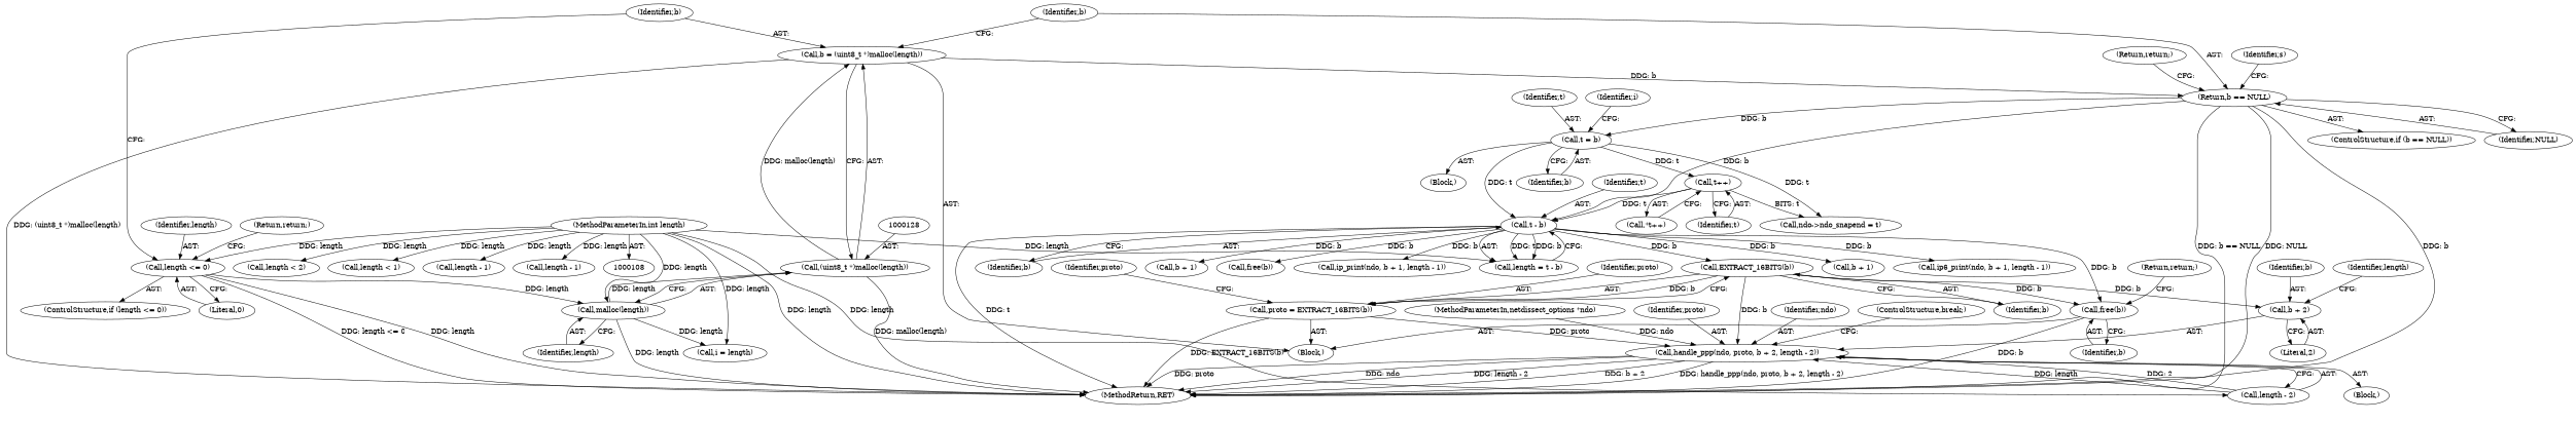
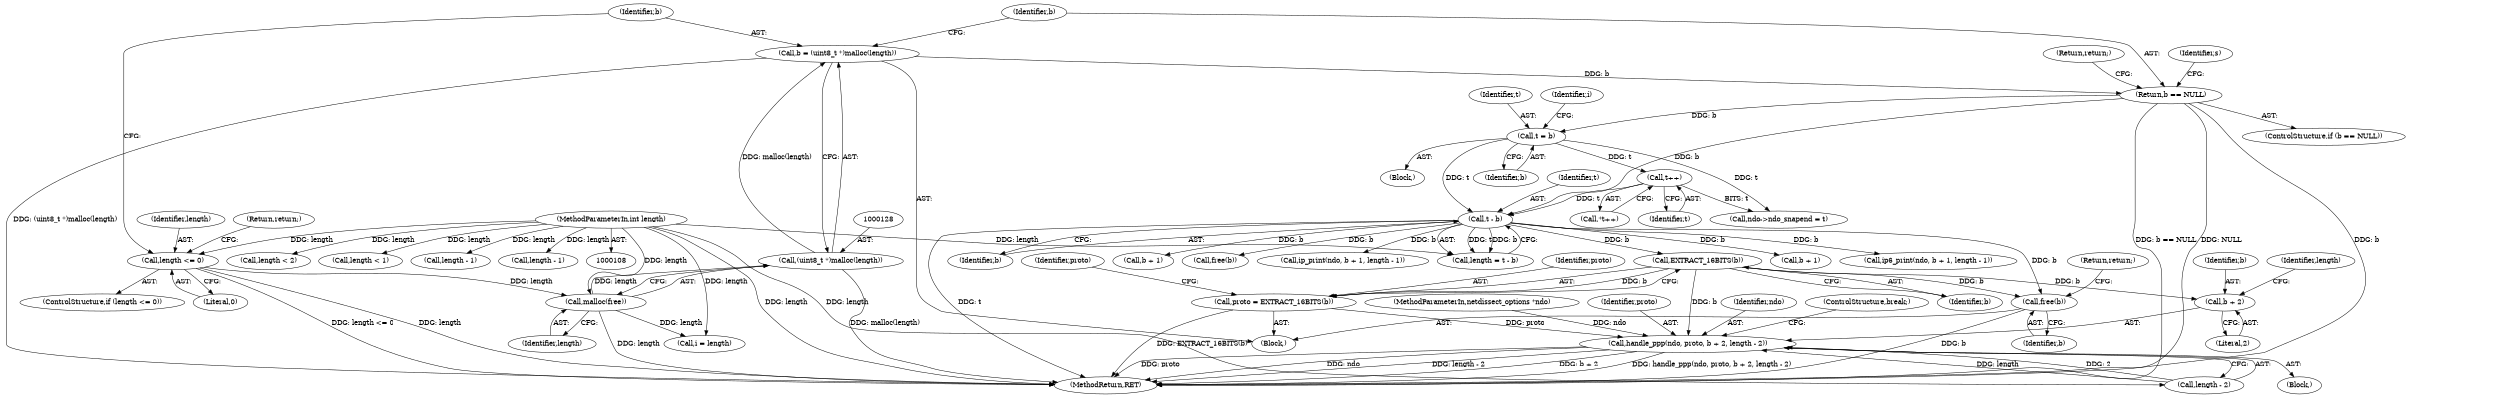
  digraph {
    n1 [label="(Call,EXTRACT_16BITS(b))"]
    n2 [label="(Call,proto = EXTRACT_16BITS(b))"]
    n3 [label="(Call,handle_ppp(ndo, proto, b + 2, length - 2))"]
    n4 [label="(Call,b + 2)"]
    n5 [label="(Call,free(b))"]
    n6 [label="(Identifier,b)"]
    n7 [label="(MethodReturn,RET)"]
    n8 [label="(Block,)"]
    n9 [label="(Call,length - 2)"]
    n10 [label="(Block,)"]
    n11 [label="(Literal,2)"]
    n12 [label="(Identifier,b)"]
    n13 [label="(Call,t - b)"]
    n14 [label="(Call,b + 1)"]
    n15 [label="(Call,length = t - b)"]
    n16 [label="(Call,ip6_print(ndo, b + 1, length - 1))"]
    n17 [label="(Identifier,b)"]
    n18 [label="(Call,b + 1)"]
    n19 [label="(Call,free(b))"]
    n20 [label="(Call,ip_print(ndo, b + 1, length - 1))"]
    n21 [label="(Call,t++)"]
    n22 [label="(Call,*t++)"]
    n23 [label="(Call,ndo->ndo_snapend = t)"]
    n24 [label="(Identifier,t)"]
    n25 [label="(Call,t = b)"]
    n26 [label="(Identifier,b)"]
    n27 [label="(Block,)"]
    n28 [label="(Return,b == NULL)"]
    n29 [label="(ControlStructure,if (b == NULL))"]
-   n30 [label="(Identifier,NULL)"]
    n31 [label="(Call,b = (uint8_t *)malloc(length))"]
    n32 [label="(Call,(uint8_t *)malloc(length))"]
-   n33 [label="(Call,malloc(length))"]
+   n33 [label="(Call,malloc(free))"]
    n34 [label="(Call,i = length)"]
    n35 [label="(Identifier,length)"]
    n36 [label="(Call,length <= 0)"]
    n37 [label="(Literal,0)"]
    n38 [label="(ControlStructure,if (length <= 0))"]
    n39 [label="(MethodParameterIn,int length)"]
    n40 [label="(Call,length < 2)"]
    n41 [label="(Call,length < 1)"]
    n42 [label="(Call,length - 1)"]
    n43 [label="(Call,length - 1)"]
    1000108
    n45 [label="(Identifier,proto)"]
    n46 [label="(Identifier,proto)"]
    n47 [label="(Identifier,t)"]
    n48 [label="(Identifier,proto)"]
    n49 [label="(Return,return;)"]
    n50 [label="(Identifier,b)"]
    n51 [label="(Identifier,b)"]
    n52 [label="(Identifier,t)"]
    n53 [label="(Identifier,length)"]
    n54 [label="(Identifier,ndo)"]
    n55 [label="(Identifier,b)"]
    n56 [label="(Identifier,s)"]
    n57 [label="(Identifier,i)"]
    n58 [label="(Return,return;)"]
    n59 [label="(ControlStructure,break;)"]
    n60 [label="(Identifier,length)"]
    n61 [label="(MethodParameterIn,netdissect_options *ndo)"]
    n62 [label="(Return,return;)"]
    1000128
    n1 -> n2 [label="AST: "]
    n1 -> n2 [label="DDG: b"]
    n1 -> n3 [label="DDG: b"]
    n1 -> n4 [label="DDG: b"]
    n1 -> n5 [label="DDG: b"]
    n1 -> n6 [label="CFG: "]
    n2 -> n1 [label="CFG: "]
    n2 -> n3 [label="DDG: proto"]
    n2 -> n7 [label="DDG: EXTRACT_16BITS(b)"]
    n2 -> n8 [label="AST: "]
    n3 -> n7 [label="DDG: length - 2"]
    n3 -> n7 [label="DDG: b + 2"]
    n3 -> n7 [label="DDG: handle_ppp(ndo, proto, b + 2, length - 2)"]
    n3 -> n7 [label="DDG: proto"]
    n3 -> n7 [label="DDG: ndo"]
    n3 -> n9 [label="CFG: "]
    n3 -> n10 [label="AST: "]
    n4 -> n3 [label="AST: "]
    n4 -> n11 [label="CFG: "]
    n5 -> n7 [label="DDG: b"]
    n5 -> n8 [label="AST: "]
    n5 -> n12 [label="CFG: "]
    n6 -> n1 [label="AST: "]
    n9 -> n3 [label="AST: "]
    n9 -> n3 [label="DDG: length"]
    n9 -> n3 [label="DDG: 2"]
    n11 -> n4 [label="AST: "]
    n12 -> n5 [label="AST: "]
    n13 -> n1 [label="DDG: b"]
    n13 -> n5 [label="DDG: b"]
    n13 -> n7 [label="DDG: t"]
    n13 -> n14 [label="DDG: b"]
    n13 -> n15 [label="AST: "]
    n13 -> n15 [label="DDG: t"]
    n13 -> n15 [label="DDG: b"]
    n13 -> n16 [label="DDG: b"]
    n13 -> n17 [label="CFG: "]
    n13 -> n18 [label="DDG: b"]
    n13 -> n19 [label="DDG: b"]
    n13 -> n20 [label="DDG: b"]
    n15 -> n13 [label="CFG: "]
    n17 -> n13 [label="AST: "]
    n21 -> n13 [label="DDG: t"]
    n21 -> n22 [label="AST: "]
    n21 -> n23 [label="BITS: t"]
    n21 -> n24 [label="CFG: "]
    n22 -> n21 [label="CFG: "]
    n24 -> n21 [label="AST: "]
    n25 -> n13 [label="DDG: t"]
    n25 -> n21 [label="DDG: t"]
    n25 -> n23 [label="DDG: t"]
    n25 -> n26 [label="CFG: "]
    n25 -> n27 [label="AST: "]
    n26 -> n25 [label="AST: "]
    n28 -> n7 [label="DDG: b == NULL"]
    n28 -> n7 [label="DDG: NULL"]
    n28 -> n7 [label="DDG: b"]
    n28 -> n13 [label="DDG: b"]
    n28 -> n25 [label="DDG: b"]
    n28 -> n29 [label="AST: "]
-   n28 -> n30 [label="CFG: "]
-   n30 -> n28 [label="AST: "]
    n31 -> n7 [label="DDG: (uint8_t *)malloc(length)"]
    n31 -> n8 [label="AST: "]
    n31 -> n28 [label="DDG: b"]
    n31 -> n32 [label="CFG: "]
    n32 -> n7 [label="DDG: malloc(length)"]
    n32 -> n31 [label="AST: "]
    n32 -> n31 [label="DDG: malloc(length)"]
    n32 -> n33 [label="CFG: "]
    n33 -> n7 [label="DDG: length"]
    n33 -> n32 [label="AST: "]
    n33 -> n32 [label="DDG: length"]
    n33 -> n34 [label="DDG: length"]
    n33 -> n35 [label="CFG: "]
    n35 -> n33 [label="AST: "]
    n36 -> n7 [label="DDG: length <= 0"]
    n36 -> n7 [label="DDG: length"]
    n36 -> n33 [label="DDG: length"]
    n36 -> n37 [label="CFG: "]
    n36 -> n38 [label="AST: "]
    n37 -> n36 [label="AST: "]
    n39 -> n7 [label="DDG: length"]
    n39 -> n9 [label="DDG: length"]
    n39 -> n15 [label="DDG: length"]
    n39 -> n33 [label="DDG: length"]
    n39 -> n34 [label="DDG: length"]
    n39 -> n36 [label="DDG: length"]
    n39 -> n40 [label="DDG: length"]
    n39 -> n41 [label="DDG: length"]
    n39 -> n42 [label="DDG: length"]
    n39 -> n43 [label="DDG: length"]
    n39 -> 1000108 [label="AST: "]
    n45 -> n2 [label="CFG: "]
    n46 -> n3 [label="AST: "]
    n47 -> n13 [label="AST: "]
    n48 -> n2 [label="AST: "]
    n49 -> n28 [label="CFG: "]
    n50 -> n28 [label="AST: "]
    n50 -> n31 [label="CFG: "]
    n51 -> n4 [label="AST: "]
    n52 -> n25 [label="AST: "]
    n53 -> n36 [label="AST: "]
    n54 -> n3 [label="AST: "]
    n55 -> n31 [label="AST: "]
    n55 -> n36 [label="CFG: "]
    n56 -> n28 [label="CFG: "]
    n57 -> n25 [label="CFG: "]
    n58 -> n5 [label="CFG: "]
    n59 -> n3 [label="CFG: "]
    n60 -> n4 [label="CFG: "]
    n61 -> n3 [label="DDG: ndo"]
    n62 -> n36 [label="CFG: "]
    1000128 -> n32 [label="AST: "]
  }
